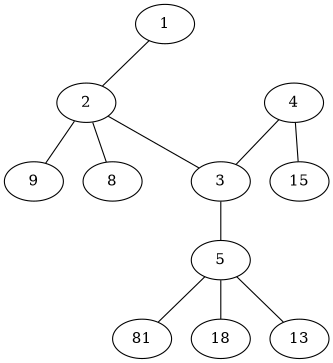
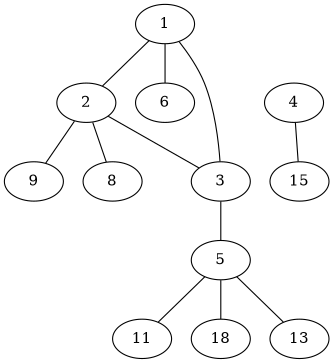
  graph {
    node [chem=H]
    edge [valence=1]
    1 [chem=C]
    2 [chem=C]
    3 [chem=O]
+   6
    8
    9
    5 [chem=C]
    4 [chem=O]
    n9 [label=15]
-   11 [label=81]
+   11
    n11 [label=18]
    13
    1 -- 2
-   4 -- 3
+   1 -- 3
+   1 -- 6
    2 -- 3
    2 -- 8
    2 -- 9
    3 -- 5
    5 -- 11
    5 -- n11
    5 -- 13
    4 -- n9
  }
